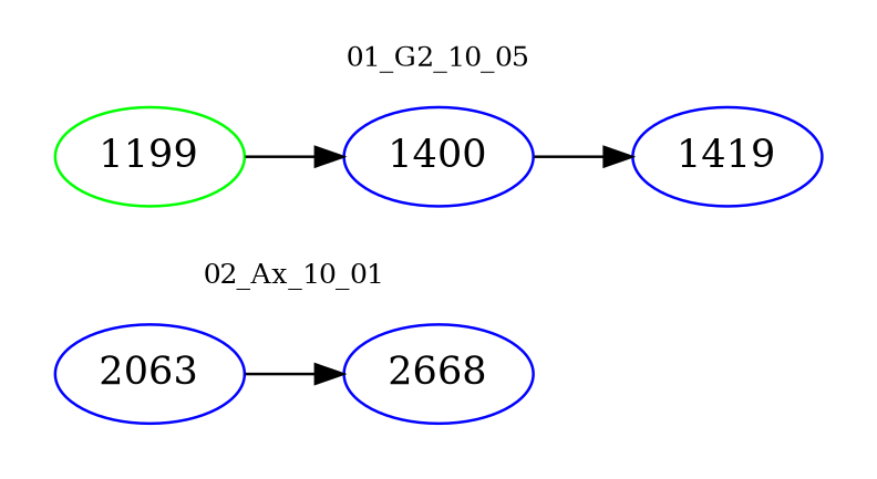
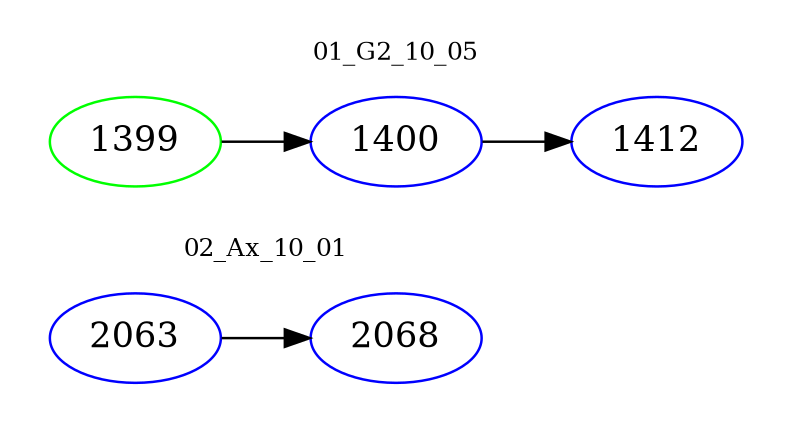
  digraph {
    rankdir=LR
    node [color=blue]
    edge [color=black]
    n1 [label=2063]
-   n2 [label=2668]
-   n3 [color=green label=1199]
+   n2 [label=2068]
+   n3 [color=green label=1399]
    n4 [label=1400]
-   n5 [label=1419]
+   n5 [label=1412]
    subgraph cluster_1 {
      color=white
      fontsize=10
      label="02_Ax_10_01"
      n1
      n2
    }
    subgraph cluster_2 {
      color=white
      fontsize=10
      label="01_G2_10_05"
      n3
      n4
      n5
    }
    n1 -> n2
    n3 -> n4
    n4 -> n5
  }
